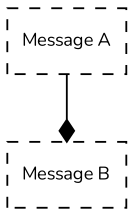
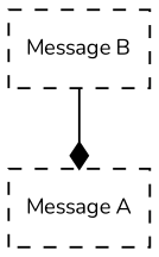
  digraph {
    fontname=Nunito
    node [fontname=Nunito fontsize=10 shape=record style=dashed]
    n1 [label="Message A"]
    n2 [label="Message B"]
-   n1 -> n2 [arrowhead=diamond fontname=Nunito]
+   n2 -> n1 [arrowhead=diamond fontname=Nunito]
  }
